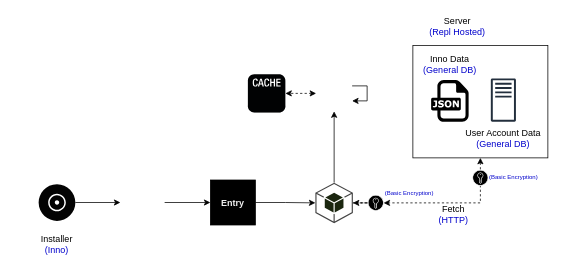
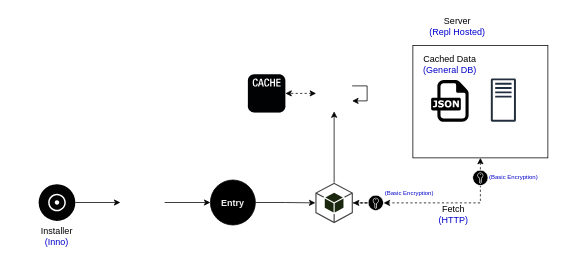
  <mxCell id="0" />
  <mxCell id="1" parent="0" />
  <mxCell id="2" style="edgeStyle=orthogonalEdgeStyle;rounded=0;orthogonalLoop=1;jettySize=auto;html=1;entryX=1;entryY=0.5;entryDx=0;entryDy=0;entryPerimeter=0;dashed=1;" edge="1" parent="1" source="23" target="7"><mxGeometry relative="1" as="geometry"><Array as="points" /></mxGeometry></mxCell>
  <mxCell id="3" value="" style="rounded=0;whiteSpace=wrap;html=1;fillColor=none;" vertex="1" parent="1"><mxGeometry x="550" y="60" width="180" height="150" as="geometry" /></mxCell>
  <mxCell id="4" style="edgeStyle=orthogonalEdgeStyle;rounded=0;orthogonalLoop=1;jettySize=auto;html=1;entryX=0;entryY=0.5;entryDx=0;entryDy=0;entryPerimeter=0;" edge="1" parent="1" source="5" target="7"><mxGeometry relative="1" as="geometry" /></mxCell>
- <mxCell id="5" value="Entry" style="whiteSpace=wrap;html=1;aspect=fixed;fillColor=#000000;fontColor=#F0F0F0;fontStyle=1;rounded=0;" vertex="1" parent="1"><mxGeometry x="280" y="239.5" width="60" height="60" as="geometry" /></mxCell>
+ <mxCell id="5" value="Entry" style="ellipse;whiteSpace=wrap;html=1;aspect=fixed;fillColor=#000000;fontColor=#F0F0F0;fontStyle=1" vertex="1" parent="1"><mxGeometry x="280" y="239.5" width="60" height="60" as="geometry" /></mxCell>
  <mxCell id="6" style="edgeStyle=orthogonalEdgeStyle;rounded=0;orthogonalLoop=1;jettySize=auto;html=1;entryX=0.5;entryY=1;entryDx=0;entryDy=0;" edge="1" parent="1" source="7" target="9"><mxGeometry relative="1" as="geometry" /></mxCell>
  <mxCell id="7" value="" style="outlineConnect=0;dashed=0;verticalLabelPosition=bottom;verticalAlign=top;align=center;html=1;shape=mxgraph.aws3.android;fillColor=#1B260F;gradientColor=none;" vertex="1" parent="1"><mxGeometry x="420" y="243" width="50" height="54" as="geometry" /></mxCell>
  <mxCell id="8" style="edgeStyle=orthogonalEdgeStyle;rounded=0;orthogonalLoop=1;jettySize=auto;html=1;entryX=1;entryY=0.5;entryDx=0;entryDy=0;entryPerimeter=0;dashed=1;startArrow=classic;startFill=1;" edge="1" parent="1" source="9" target="27"><mxGeometry relative="1" as="geometry" /></mxCell>
  <mxCell id="9" value="" style="shape=image;html=1;verticalAlign=top;verticalLabelPosition=bottom;labelBackgroundColor=#ffffff;imageAspect=0;aspect=fixed;image=https://cdn1.iconfinder.com/data/icons/ionicons-fill-vol-2/512/logo-chrome-128.png" vertex="1" parent="1"><mxGeometry x="421" y="100" width="48" height="48" as="geometry" /></mxCell>
  <mxCell id="10" style="edgeStyle=orthogonalEdgeStyle;rounded=0;orthogonalLoop=1;jettySize=auto;html=1;" edge="1" parent="1" source="9" target="9"><mxGeometry relative="1" as="geometry" /></mxCell>
  <mxCell id="11" value="" style="dashed=0;outlineConnect=0;html=1;align=center;labelPosition=center;verticalLabelPosition=bottom;verticalAlign=top;shape=mxgraph.weblogos.json" vertex="1" parent="1"><mxGeometry x="574.32" y="106.1" width="50" height="55.8" as="geometry" /></mxCell>
  <mxCell id="12" value="" style="sketch=0;outlineConnect=0;fontColor=#232F3E;gradientColor=none;fillColor=#232F3D;strokeColor=none;dashed=0;verticalLabelPosition=bottom;verticalAlign=top;align=center;html=1;fontSize=12;fontStyle=0;aspect=fixed;pointerEvents=1;shape=mxgraph.aws4.traditional_server;" vertex="1" parent="1"><mxGeometry x="653.94" y="103.9" width="33.46" height="58" as="geometry" /></mxCell>
- <mxCell id="13" value="&lt;br&gt;User Account Data&lt;br&gt;&lt;font color=&quot;#0000cc&quot;&gt;(General DB)&lt;/font&gt;" style="text;html=1;strokeColor=none;fillColor=none;align=center;verticalAlign=middle;whiteSpace=wrap;rounded=0;" vertex="1" parent="1"><mxGeometry x="616.06" y="161.9" width="109.23" height="30" as="geometry" /></mxCell>
- <mxCell id="14" value="Inno Data&lt;br&gt;&lt;font color=&quot;#0000cc&quot;&gt;(General DB)&lt;/font&gt;" style="text;html=1;strokeColor=none;fillColor=none;align=center;verticalAlign=middle;whiteSpace=wrap;rounded=0;" vertex="1" parent="1"><mxGeometry x="544.71" y="70" width="109.23" height="30" as="geometry" /></mxCell>
+ <mxCell id="14" value="Cached Data&lt;br&gt;&lt;font color=&quot;#0000cc&quot;&gt;(General DB)&lt;/font&gt;" style="text;html=1;strokeColor=none;fillColor=none;align=center;verticalAlign=middle;whiteSpace=wrap;rounded=0;" vertex="1" parent="1"><mxGeometry x="544.71" y="70" width="109.23" height="30" as="geometry" /></mxCell>
  <mxCell id="15" value="Server&lt;br&gt;&lt;font color=&quot;#0000cc&quot;&gt;(Repl Hosted)&lt;/font&gt;" style="text;html=1;strokeColor=none;fillColor=none;align=center;verticalAlign=middle;whiteSpace=wrap;rounded=0;" vertex="1" parent="1"><mxGeometry x="555.39" y="20" width="109.23" height="30" as="geometry" /></mxCell>
  <mxCell id="16" value="Fetch&lt;br&gt;&lt;font color=&quot;#0000cc&quot;&gt;(HTTP)&lt;/font&gt;" style="text;html=1;strokeColor=none;fillColor=none;align=center;verticalAlign=middle;whiteSpace=wrap;rounded=0;" vertex="1" parent="1"><mxGeometry x="550" y="270" width="109.23" height="30" as="geometry" /></mxCell>
  <mxCell id="17" style="edgeStyle=orthogonalEdgeStyle;rounded=0;orthogonalLoop=1;jettySize=auto;html=1;entryX=0;entryY=0.5;entryDx=0;entryDy=0;" edge="1" parent="1" source="18" target="5"><mxGeometry relative="1" as="geometry" /></mxCell>
  <mxCell id="18" value="" style="shape=image;html=1;verticalAlign=top;verticalLabelPosition=bottom;labelBackgroundColor=#ffffff;imageAspect=0;aspect=fixed;image=https://cdn2.iconfinder.com/data/icons/css-vol-1/24/c-plus-plus-128.png" vertex="1" parent="1"><mxGeometry x="160" y="240" width="59" height="59" as="geometry" /></mxCell>
  <mxCell id="19" style="edgeStyle=orthogonalEdgeStyle;rounded=0;orthogonalLoop=1;jettySize=auto;html=1;entryX=0;entryY=0.5;entryDx=0;entryDy=0;" edge="1" parent="1" source="20" target="18"><mxGeometry relative="1" as="geometry" /></mxCell>
  <mxCell id="20" value="" style="sketch=0;pointerEvents=1;shadow=0;dashed=0;html=1;strokeColor=none;fillColor=#030303;labelPosition=center;verticalLabelPosition=bottom;verticalAlign=top;outlineConnect=0;align=center;shape=mxgraph.office.devices.cd_dvd;" vertex="1" parent="1"><mxGeometry x="51" y="245" width="49" height="49" as="geometry" /></mxCell>
- <mxCell id="21" value="&lt;div&gt;Installer&lt;br&gt;&lt;/div&gt;&lt;div&gt;&lt;font color=&quot;#0000cc&quot;&gt;(Inno)&lt;/font&gt;&lt;br&gt;&lt;/div&gt;" style="text;html=1;strokeColor=none;fillColor=none;align=center;verticalAlign=middle;whiteSpace=wrap;rounded=0;" vertex="1" parent="1"><mxGeometry x="20.89" y="310" width="109.23" height="30" as="geometry" /></mxCell>
+ <mxCell id="21" value="&lt;div&gt;Installer&lt;br&gt;&lt;/div&gt;&lt;div&gt;&lt;font color=&quot;#0000cc&quot;&gt;(Inno)&lt;/font&gt;&lt;br&gt;&lt;/div&gt;" style="text;html=1;strokeColor=none;fillColor=none;align=center;verticalAlign=middle;whiteSpace=wrap;rounded=0;" vertex="1" parent="1"><mxGeometry x="20.89" y="300" width="109.23" height="30" as="geometry" /></mxCell>
  <mxCell id="22" value="" style="edgeStyle=orthogonalEdgeStyle;rounded=0;orthogonalLoop=1;jettySize=auto;html=1;entryX=1;entryY=0.5;entryDx=0;entryDy=0;entryPerimeter=0;dashed=1;startArrow=classic;startFill=1;" edge="1" parent="1" source="3" target="23"><mxGeometry relative="1" as="geometry"><mxPoint x="640" y="210" as="sourcePoint" /><mxPoint x="470" y="270" as="targetPoint" /><Array as="points"><mxPoint x="640" y="270" /></Array></mxGeometry></mxCell>
  <mxCell id="23" value="" style="sketch=0;pointerEvents=1;shadow=0;dashed=0;html=1;strokeColor=none;fillColor=#000000;labelPosition=center;verticalLabelPosition=bottom;verticalAlign=top;align=center;outlineConnect=0;shape=mxgraph.veeam2.encrypted;" vertex="1" parent="1"><mxGeometry x="490" y="259.5" width="21" height="21" as="geometry" /></mxCell>
  <mxCell id="24" value="" style="sketch=0;pointerEvents=1;shadow=0;dashed=0;html=1;strokeColor=none;fillColor=#000000;labelPosition=center;verticalLabelPosition=bottom;verticalAlign=top;align=center;outlineConnect=0;shape=mxgraph.veeam2.encrypted;" vertex="1" parent="1"><mxGeometry x="629.5" y="226" width="21" height="21" as="geometry" /></mxCell>
  <mxCell id="25" value="&lt;p align=&quot;left&quot; style=&quot;line-height: 100%;&quot;&gt;&lt;font style=&quot;font-size: 8px;&quot; color=&quot;#0000cc&quot;&gt;(Basic Encryption)&lt;/font&gt;&lt;/p&gt;" style="text;html=1;strokeColor=none;fillColor=none;align=left;verticalAlign=middle;whiteSpace=wrap;rounded=0;" vertex="1" parent="1"><mxGeometry x="649.5" y="224" width="79.5" height="21" as="geometry" /></mxCell>
  <mxCell id="26" value="&lt;p align=&quot;left&quot; style=&quot;line-height: 100%;&quot;&gt;&lt;font style=&quot;font-size: 8px;&quot; color=&quot;#0000cc&quot;&gt;(Basic Encryption)&lt;/font&gt;&lt;/p&gt;" style="text;html=1;strokeColor=none;fillColor=none;align=left;verticalAlign=middle;whiteSpace=wrap;rounded=0;" vertex="1" parent="1"><mxGeometry x="511" y="245" width="79.5" height="21" as="geometry" /></mxCell>
  <mxCell id="27" value="" style="outlineConnect=0;dashed=0;verticalLabelPosition=bottom;verticalAlign=top;align=center;html=1;shape=mxgraph.aws3.cache_node;fillColor=#010203;gradientColor=none;" vertex="1" parent="1"><mxGeometry x="330" y="98.45" width="50" height="51.1" as="geometry" /></mxCell>
